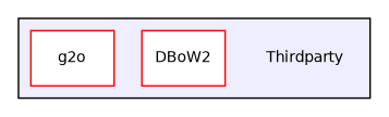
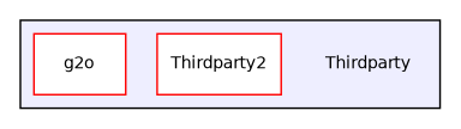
  digraph {
    compound=true
    node [fontname=Helvetica fontsize=10 shape=box color=red fillcolor=white style=filled]
    n1 [label=Thirdparty shape=plaintext color="" fillcolor="" style=""]
-   n2 [label=DBoW2]
+   n2 [label=Thirdparty2]
    n3 [label=g2o]
    subgraph cluster_1 {
      bgcolor="#eeeeff"
      pencolor=black
      n1
      n2
      n3
    }
  }
